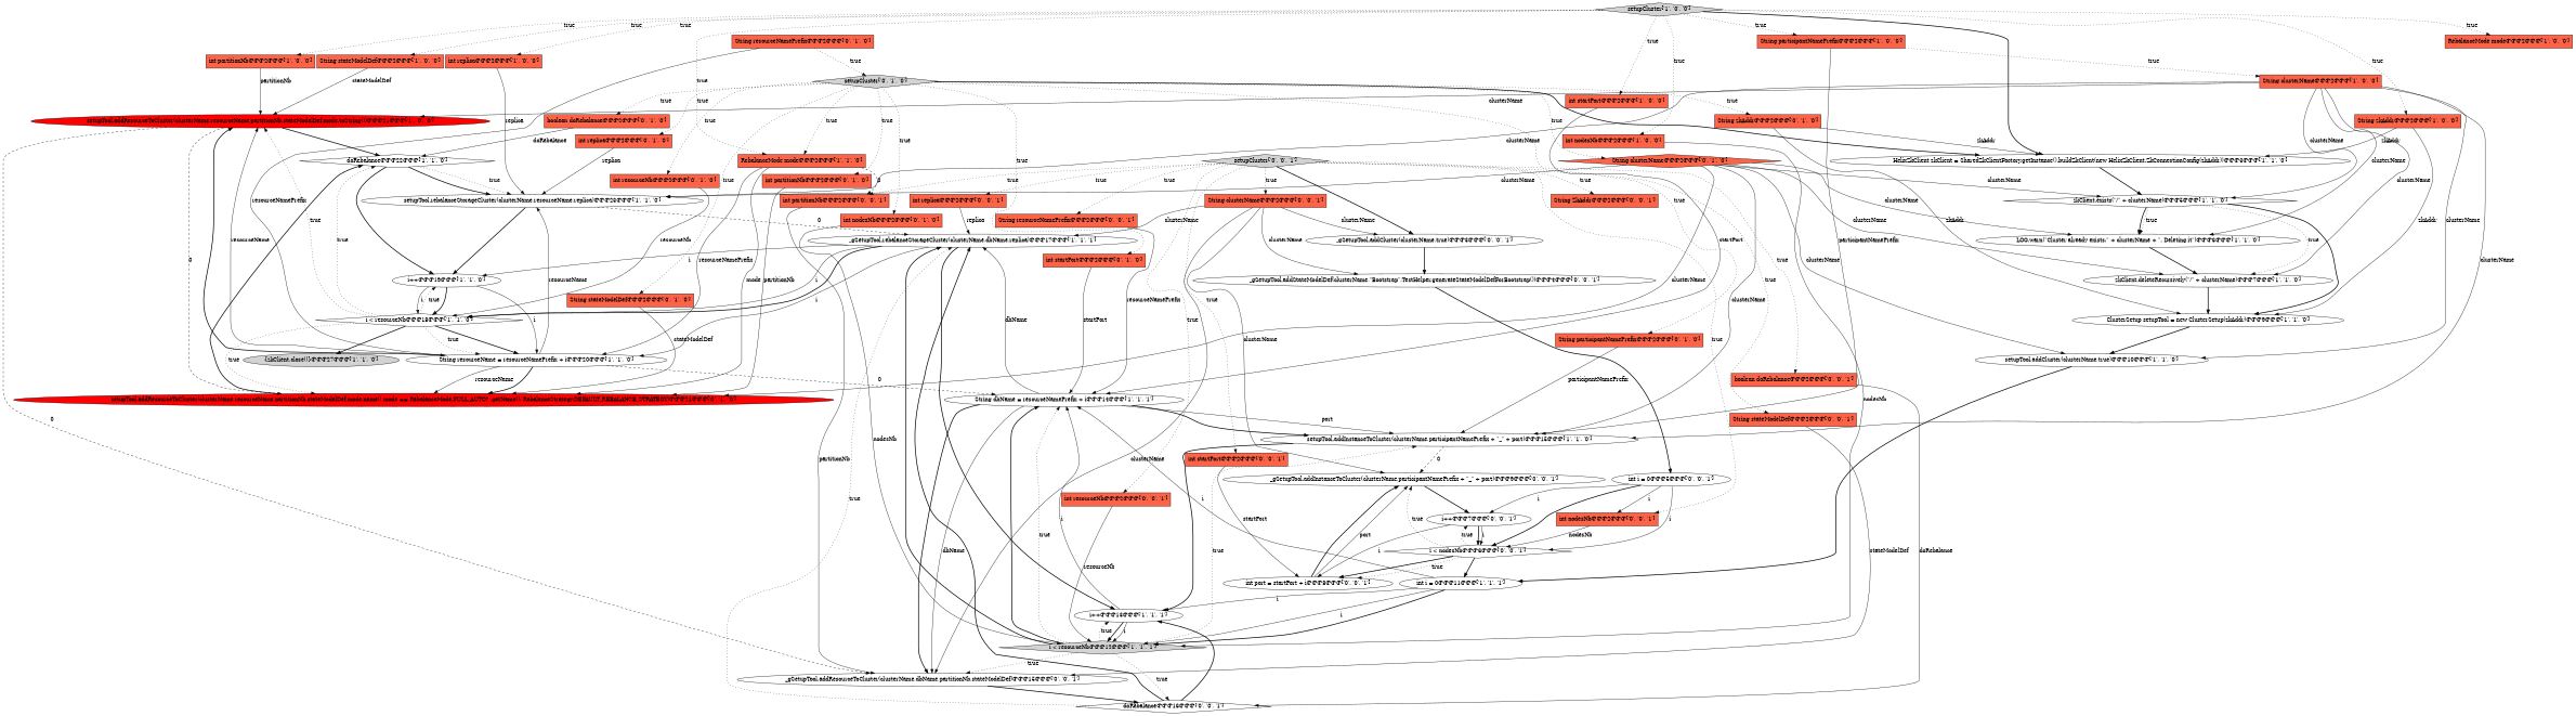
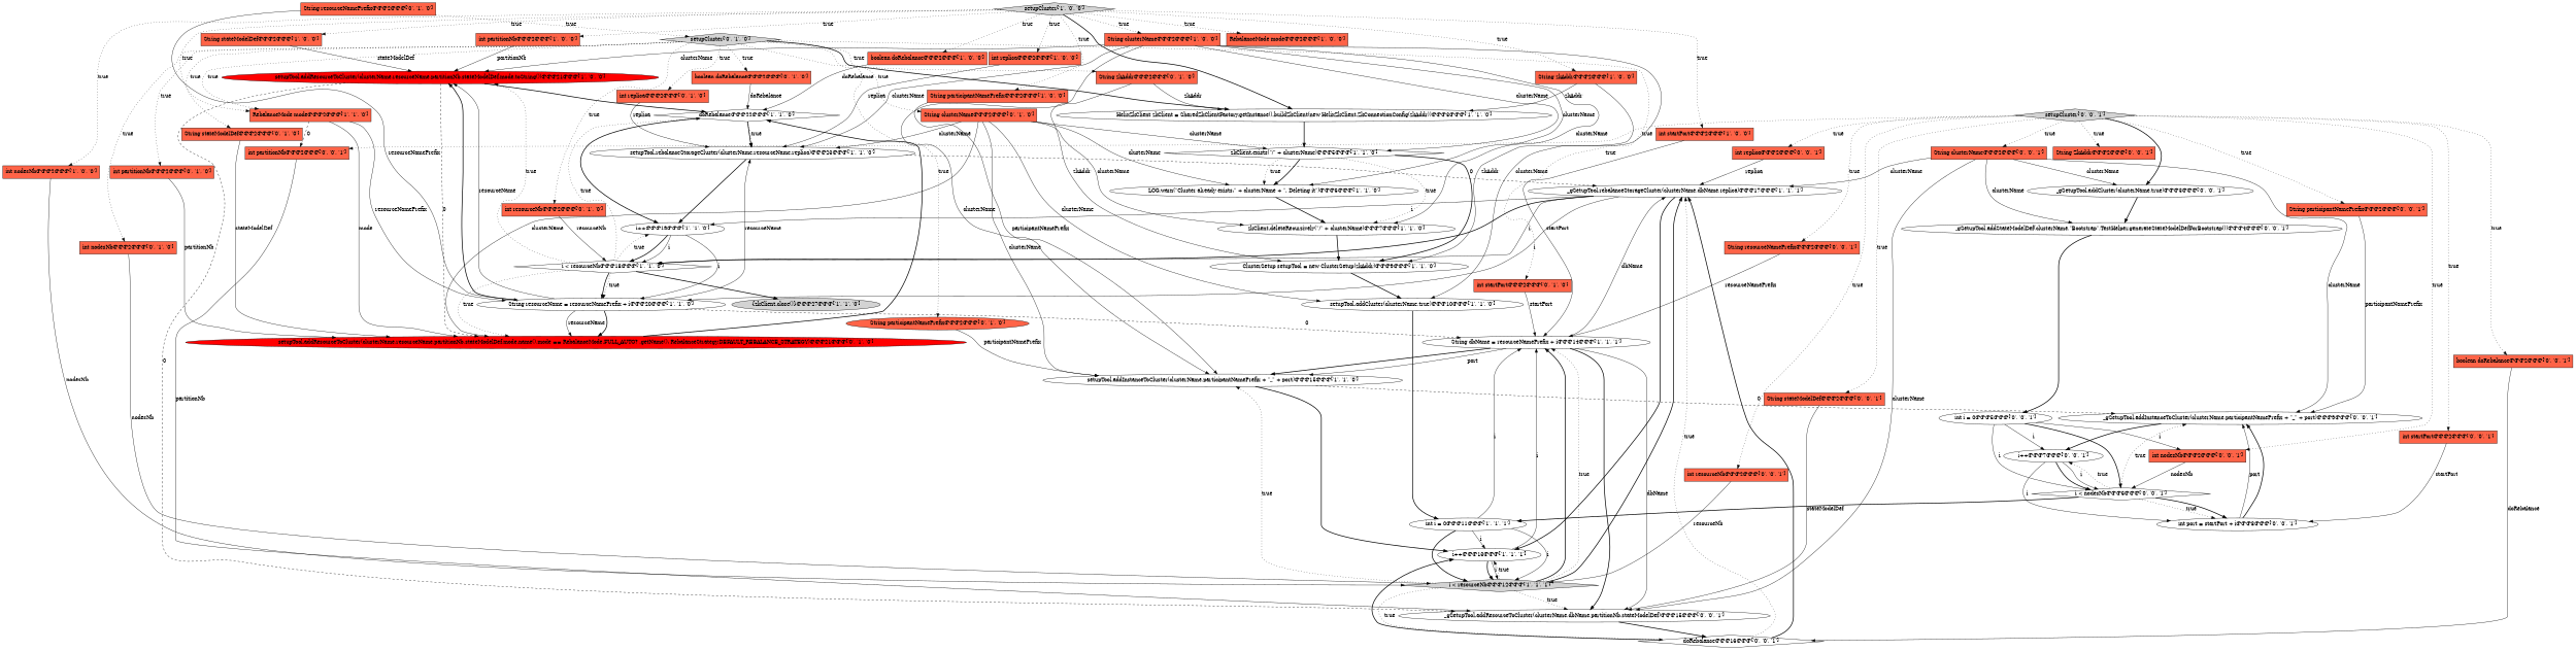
  digraph {
    node [fillcolor=tomato shape=box style=filled]
    edge [style=solid]
    n1 [label="String clusterName@@@2@@@['1', '0', '0']"]
    n2 [fillcolor=red label="setupTool.addResourceToCluster(clusterName,resourceName,partitionNb,stateModelDef,mode.toString())@@@21@@@['1', '0', '0']" shape=ellipse]
    n3 [fillcolor=white label="zkClient.deleteRecursively(\"/\" + clusterName)@@@7@@@['1', '1', '0']" shape=ellipse]
    n4 [fillcolor=white label="zkClient.exists(\"/\" + clusterName)@@@5@@@['1', '1', '0']" shape=diamond]
    n5 [fillcolor=white label="setupTool.rebalanceStorageCluster(clusterName,resourceName,replica)@@@23@@@['1', '1', '0']" shape=ellipse]
    n6 [fillcolor=white label="LOG.warn(\"Cluster already exists:\" + clusterName + \". Deleting it\")@@@6@@@['1', '1', '0']" shape=ellipse]
    n7 [fillcolor=white label="setupTool.addCluster(clusterName,true)@@@10@@@['1', '1', '0']" shape=ellipse]
    n8 [fillcolor=white label="setupTool.addInstanceToCluster(clusterName,participantNamePrefix + \"_\" + port)@@@15@@@['1', '1', '0']" shape=ellipse]
    n9 [fillcolor=white label="doRebalance@@@22@@@['1', '1', '0']" shape=diamond]
    n10 [fillcolor=white label="_gSetupTool.addResourceToCluster(clusterName,dbName,partitionNb,stateModelDef)@@@15@@@['0', '0', '1']" shape=ellipse]
    n11 [fillcolor=red label="setupTool.addResourceToCluster(clusterName,resourceName,partitionNb,stateModelDef,mode.name(),mode == RebalanceMode.FULL_AUTO? .getName(): RebalanceStrategy.DEFAULT_REBALANCE_STRATEGY)@@@21@@@['0', '1', '0']" shape=ellipse]
    n12 [fillcolor=white label="ClusterSetup setupTool = new ClusterSetup(zkAddr)@@@9@@@['1', '1', '0']" shape=ellipse]
    n13 [fillcolor=white label="_gSetupTool.rebalanceStorageCluster(clusterName,dbName,replica)@@@17@@@['1', '1', '1']" shape=ellipse]
    n14 [fillcolor=white label="i++@@@19@@@['1', '1', '0']" shape=ellipse]
    n15 [fillcolor=white label="int i = 0@@@11@@@['1', '1', '1']" shape=ellipse]
    n16 [fillcolor=white label="i++@@@13@@@['1', '1', '1']" shape=ellipse]
    n17 [fillcolor=white label="_gSetupTool.addInstanceToCluster(clusterName,participantNamePrefix + \"_\" + port)@@@9@@@['0', '0', '1']" shape=ellipse]
    n18 [label="boolean doRebalance@@@2@@@['0', '1', '0']"]
    n19 [label="int replica@@@2@@@['1', '0', '0']"]
    n20 [label="String zkAddr@@@2@@@['0', '1', '0']"]
    n21 [fillcolor=white label="HelixZkClient zkClient = SharedZkClientFactory.getInstance().buildZkClient(new HelixZkClient.ZkConnectionConfig(zkAddr))@@@3@@@['1', '1', '0']" shape=ellipse]
    n22 [fillcolor=white label="i < resourceNb@@@18@@@['1', '1', '0']" shape=diamond]
    n23 [fillcolor=white label="String resourceName = resourceNamePrefix + i@@@20@@@['1', '1', '0']" shape=ellipse]
    n24 [fillcolor=lightgray label="i < resourceNb@@@12@@@['1', '1', '1']" shape=diamond]
    n25 [fillcolor=white label="String dbName = resourceNamePrefix + i@@@14@@@['1', '1', '1']" shape=ellipse]
    n26 [fillcolor=lightgray label="{zkClient.close()}@@@27@@@['1', '1', '0']" shape=ellipse]
    n27 [label="String stateModelDef@@@2@@@['0', '0', '1']"]
    n28 [fillcolor=white label="doRebalance@@@16@@@['0', '0', '1']" shape=diamond]
    n29 [label="String participantNamePrefix@@@2@@@['1', '0', '0']"]
    n30 [fillcolor=lightgray label="setupCluster['0', '1', '0']" shape=diamond]
    n31 [label="int replica@@@2@@@['0', '1', '0']"]
    n32 [label="int resourceNb@@@2@@@['0', '1', '0']"]
    n33 [label="int nodesNb@@@2@@@['0', '1', '0']"]
    n34 [label="RebalanceMode mode@@@2@@@['1', '1', '0']"]
    n35 [label="int startPort@@@2@@@['0', '1', '0']"]
    n36 [label="String stateModelDef@@@2@@@['0', '1', '0']"]
-   n37 [label="String clusterName@@@2@@@['0', '1', '0']" shape=diamond]
-   n38 [label="String participantNamePrefix@@@2@@@['0', '1', '0']"]
+   n37 [label="String clusterName@@@2@@@['0', '1', '0']"]
+   n38 [label="String participantNamePrefix@@@2@@@['0', '1', '0']" shape=ellipse]
    n39 [label="int partitionNb@@@2@@@['0', '1', '0']"]
    n40 [label="String resourceNamePrefix@@@2@@@['0', '1', '0']"]
    n41 [label="int partitionNb@@@2@@@['0', '0', '1']"]
    n42 [label="int startPort@@@2@@@['0', '0', '1']"]
    n43 [fillcolor=white label="int port = startPort + i@@@8@@@['0', '0', '1']" shape=ellipse]
    n44 [label="int replica@@@2@@@['0', '0', '1']"]
    n45 [label="int startPort@@@2@@@['1', '0', '0']"]
    n46 [fillcolor=white label="i < nodesNb@@@6@@@['0', '0', '1']" shape=diamond]
    n47 [fillcolor=white label="i++@@@7@@@['0', '0', '1']" shape=ellipse]
    n48 [label="int resourceNb@@@2@@@['0', '0', '1']"]
    n49 [label="int nodesNb@@@2@@@['1', '0', '0']"]
    n50 [label="String zkAddr@@@2@@@['1', '0', '0']"]
+   n51 [label="String participantNamePrefix@@@2@@@['0', '0', '1']"]
    n52 [label="int partitionNb@@@2@@@['1', '0', '0']"]
    n53 [label="String clusterName@@@2@@@['0', '0', '1']"]
    n54 [fillcolor=white label="_gSetupTool.addCluster(clusterName,true)@@@3@@@['0', '0', '1']" shape=ellipse]
    n55 [fillcolor=white label="_gSetupTool.addStateModelDef(clusterName,\"Bootstrap\",TestHelper.generateStateModelDefForBootstrap())@@@4@@@['0', '0', '1']" shape=ellipse]
    n56 [fillcolor=white label="int i = 0@@@5@@@['0', '0', '1']" shape=ellipse]
    n57 [label="String resourceNamePrefix@@@2@@@['0', '0', '1']"]
    n58 [label="String stateModelDef@@@2@@@['1', '0', '0']"]
    n59 [label="String ZkAddr@@@2@@@['0', '0', '1']"]
    n60 [label="int nodesNb@@@2@@@['0', '0', '1']"]
    n61 [fillcolor=lightgray label="setupCluster['0', '0', '1']" shape=diamond]
    n62 [label="boolean doRebalance@@@2@@@['0', '0', '1']"]
    n63 [label="RebalanceMode mode@@@2@@@['1', '0', '0']"]
    n64 [fillcolor=lightgray label="setupCluster['1', '0', '0']" shape=diamond]
+   n65 [label="boolean doRebalance@@@2@@@['1', '0', '0']"]
    n1 -> n2 [label=clusterName]
    n1 -> n3 [label=clusterName]
    n1 -> n4 [label=clusterName]
    n1 -> n5 [label=clusterName]
    n1 -> n6 [label=clusterName]
    n1 -> n7 [label=clusterName]
    n1 -> n8 [label=clusterName]
    n2 -> n9 [style=bold]
    n2 -> n10 [label=0 style=dashed]
    n2 -> n11 [label=0 style=dashed]
    n3 -> n12 [style=bold]
    n4 -> n3 [label=true style=dotted]
    n4 -> n6 [style=bold]
    n4 -> n6 [label=true style=dotted]
    n4 -> n12 [style=bold]
    n5 -> n13 [label=0 style=dashed]
    n5 -> n14 [style=bold]
    n6 -> n3 [style=bold]
    n7 -> n15 [style=bold]
    n8 -> n16 [style=bold]
    n8 -> n17 [label=0 style=dashed]
    n9 -> n5 [style=bold]
    n9 -> n5 [label=true style=dotted]
    n9 -> n14 [style=bold]
    n10 -> n28 [style=bold]
    n11 -> n9 [style=bold]
    n12 -> n7 [style=bold]
    n13 -> n14 [label=i]
    n13 -> n16 [style=bold]
    n13 -> n22 [label=i]
    n13 -> n22 [style=bold]
    n13 -> n23 [label=i]
    n14 -> n22 [style=bold]
    n14 -> n22 [label=i]
    n14 -> n23 [label=i]
    n15 -> n16 [label=i]
    n15 -> n24 [style=bold]
    n15 -> n24 [label=i]
    n15 -> n25 [label=i]
    n16 -> n24 [style=bold]
    n16 -> n24 [label=i]
    n16 -> n25 [label=i]
    n17 -> n47 [style=bold]
    n18 -> n9 [label=doRebalance]
    n19 -> n5 [label=replica]
    n20 -> n12 [label=zkAddr]
    n20 -> n21 [label=zkAddr]
    n21 -> n4 [style=bold]
    n22 -> n2 [label=true style=dotted]
    n22 -> n9 [label=true style=dotted]
    n22 -> n11 [label=true style=dotted]
    n22 -> n14 [label=true style=dotted]
    n22 -> n23 [style=bold]
    n22 -> n23 [label=true style=dotted]
    n22 -> n26 [style=bold]
    n23 -> n2 [style=bold]
    n23 -> n2 [label=resourceName]
    n23 -> n5 [label=resourceName]
    n23 -> n11 [label=resourceName]
    n23 -> n11 [style=bold]
    n23 -> n25 [label=0 style=dashed]
    n24 -> n8 [label=true style=dotted]
    n24 -> n10 [label=true style=dotted]
    n24 -> n13 [style=bold]
    n24 -> n16 [label=true style=dotted]
    n24 -> n25 [style=bold]
    n24 -> n25 [label=true style=dotted]
    n24 -> n28 [label=true style=dotted]
    n25 -> n8 [style=bold]
    n25 -> n8 [label=port]
    n25 -> n10 [style=bold]
    n25 -> n10 [label=dbName]
    n25 -> n13 [label=dbName]
    n27 -> n10 [label=stateModelDef]
    n28 -> n13 [label=true style=dotted]
    n28 -> n13 [style=bold]
    n28 -> n16 [style=bold]
    n29 -> n8 [label=participantNamePrefix]
    n30 -> n18 [label=true style=dotted]
    n30 -> n20 [label=true style=dotted]
    n30 -> n21 [style=bold]
    n30 -> n31 [label=true style=dotted]
    n30 -> n32 [label=true style=dotted]
    n30 -> n33 [label=true style=dotted]
    n30 -> n34 [label=true style=dotted]
    n30 -> n35 [label=true style=dotted]
    n30 -> n36 [label=true style=dotted]
    n30 -> n37 [label=true style=dotted]
    n30 -> n38 [label=true style=dotted]
    n30 -> n39 [label=true style=dotted]
    n31 -> n5 [label=replica]
    n32 -> n22 [label=resourceNb]
    n33 -> n24 [label=nodesNb]
    n34 -> n11 [label=mode]
    n34 -> n23 [label=resourceNamePrefix]
    n34 -> n41 [label=0 style=dashed]
    n35 -> n25 [label=startPort]
    n36 -> n11 [label=stateModelDef]
    n37 -> n3 [label=clusterName]
    n37 -> n4 [label=clusterName]
    n37 -> n5 [label=clusterName]
    n37 -> n6 [label=clusterName]
    n37 -> n7 [label=clusterName]
    n37 -> n8 [label=clusterName]
    n37 -> n11 [label=clusterName]
    n38 -> n8 [label=participantNamePrefix]
    n39 -> n11 [label=partitionNb]
    n40 -> n23 [label=resourceNamePrefix]
    n40 -> n30 [label=true style=dotted]
    n41 -> n10 [label=partitionNb]
    n42 -> n43 [label=startPort]
    n43 -> n17 [label=port]
    n43 -> n17 [style=bold]
    n44 -> n13 [label=replica]
    n45 -> n25 [label=startPort]
    n46 -> n15 [style=bold]
    n46 -> n17 [label=true style=dotted]
    n46 -> n43 [label=true style=dotted]
    n46 -> n43 [style=bold]
    n46 -> n47 [label=true style=dotted]
    n47 -> n43 [label=i]
    n47 -> n46 [style=bold]
    n47 -> n46 [label=i]
    n48 -> n24 [label=resourceNb]
    n49 -> n24 [label=nodesNb]
    n50 -> n12 [label=zkAddr]
    n50 -> n21 [label=zkAddr]
+   n51 -> n17 [label=participantNamePrefix]
    n52 -> n2 [label=partitionNb]
    n53 -> n10 [label=clusterName]
    n53 -> n13 [label=clusterName]
    n53 -> n17 [label=clusterName]
    n53 -> n54 [label=clusterName]
    n53 -> n55 [label=clusterName]
    n54 -> n55 [style=bold]
    n55 -> n56 [style=bold]
    n56 -> n46 [label=i]
    n56 -> n46 [style=bold]
    n56 -> n47 [label=i]
    n56 -> n60 [label=i]
    n57 -> n25 [label=resourceNamePrefix]
    n58 -> n2 [label=stateModelDef]
    n60 -> n46 [label=nodesNb]
    n61 -> n27 [label=true style=dotted]
    n61 -> n41 [label=true style=dotted]
    n61 -> n42 [label=true style=dotted]
    n61 -> n44 [label=true style=dotted]
    n61 -> n48 [label=true style=dotted]
+   n61 -> n51 [label=true style=dotted]
    n61 -> n53 [label=true style=dotted]
    n61 -> n54 [style=bold]
    n61 -> n57 [label=true style=dotted]
    n61 -> n59 [label=true style=dotted]
    n61 -> n60 [label=true style=dotted]
    n61 -> n62 [label=true style=dotted]
    n62 -> n28 [label=doRebalance]
-   n29 -> n1 [label=true style=dotted]
+   n64 -> n1 [label=true style=dotted]
    n64 -> n19 [label=true style=dotted]
    n64 -> n21 [style=bold]
    n64 -> n29 [label=true style=dotted]
    n64 -> n34 [label=true style=dotted]
    n64 -> n45 [label=true style=dotted]
    n64 -> n49 [label=true style=dotted]
    n64 -> n50 [label=true style=dotted]
    n64 -> n52 [label=true style=dotted]
    n64 -> n58 [label=true style=dotted]
    n64 -> n63 [label=true style=dotted]
+   n64 -> n65 [label=true style=dotted]
+   n65 -> n9 [label=doRebalance]
  }
